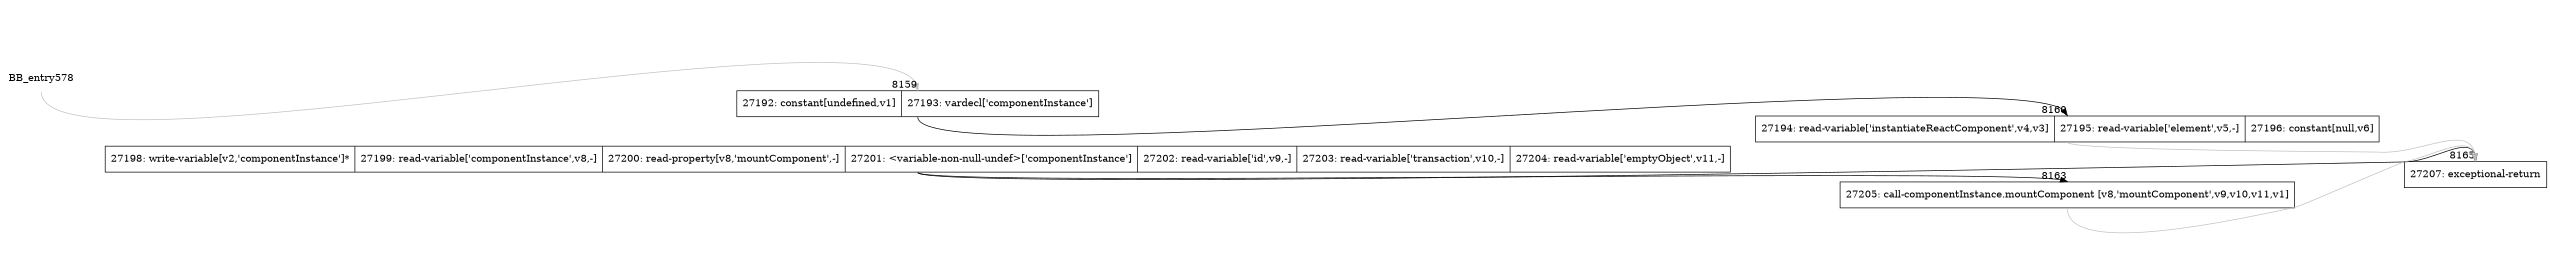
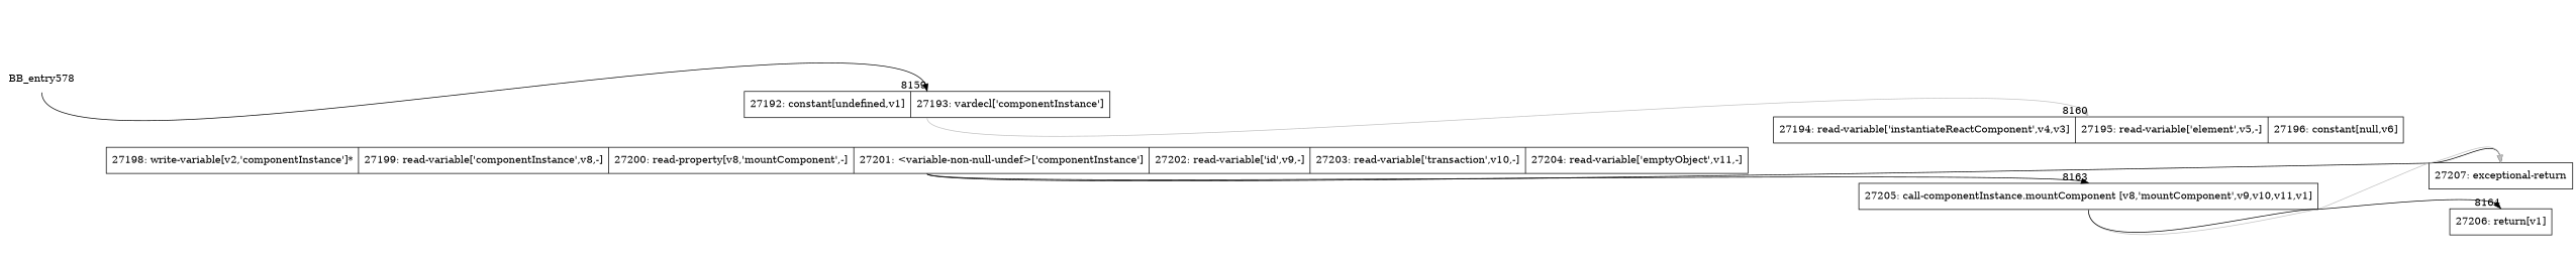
  digraph {
    rankdir=LR
    node [shape=record]
    edge [headport=n tailport=s]
    n1 [label=BB_entry578 shape=none]
    n2 [label="{27192: constant[undefined,v1]|27193: vardecl['componentInstance']}"]
    n3 [label="{27194: read-variable['instantiateReactComponent',v4,v3]|27195: read-variable['element',v5,-]|27196: constant[null,v6]}"]
    n4 [label="{27207: exceptional-return}"]
    n5 [label="{27198: write-variable[v2,'componentInstance']*|27199: read-variable['componentInstance',v8,-]|27200: read-property[v8,'mountComponent',-]|27201: \<variable-non-null-undef\>['componentInstance']|27202: read-variable['id',v9,-]|27203: read-variable['transaction',v10,-]|27204: read-variable['emptyObject',v11,-]}"]
    n6 [label="{27205: call-componentInstance.mountComponent [v8,'mountComponent',v9,v10,v11,v1]}"]
-   n1 -> n2 [headlabel="    8159" color=gray]
-   n2 -> n3 [headlabel="      8160"]
-   n3 -> n4 [color=gray headlabel="      8165"]
+   n7 [label="{27206: return[v1]}"]
+   n1 -> n2 [headlabel="    8159"]
+   n2 -> n3 [headlabel="      8160" color=gray]
    n5 -> n4 [color=black]
    n5 -> n6 [headlabel="      8163"]
    n6 -> n4 [color=gray]
+   n6 -> n7 [headlabel="      8164"]
  }
